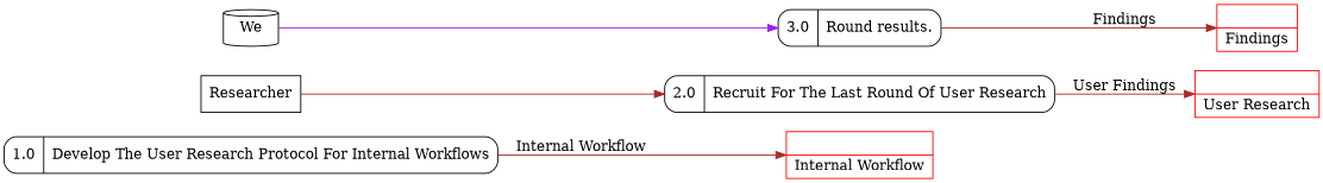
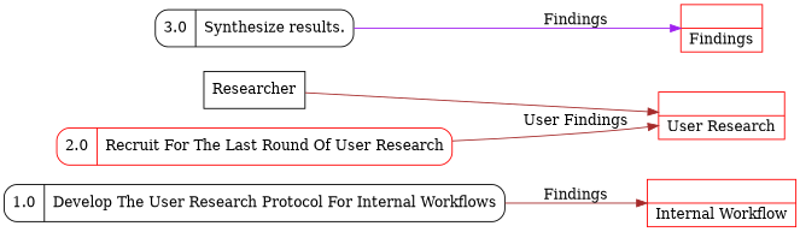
  digraph {
    rankdir=LR
    node [shape=record]
    edge [color=brown]
    n1 [color=red label="<f0>  |<f1> Internal Workflow "]
    n2 [color=red label="<f0>  |<f1> User Research "]
    n3 [label=Researcher shape=box]
-   n4 [label="{<f0> 2.0|<f1> Recruit For The Last Round Of User Research }" shape=Mrecord]
+   n4 [label="{<f0> 2.0|<f1> Recruit For The Last Round Of User Research }" shape=Mrecord color=red]
    n5 [label="{<f0> 1.0|<f1> Develop The User Research Protocol For Internal Workflows }" shape=Mrecord]
-   n6 [label="{<f0> 3.0|<f1> Round results. }" shape=Mrecord]
+   n6 [label="{<f0> 3.0|<f1> Synthesize results. }" shape=Mrecord]
    n7 [color=red label="<f0>  |<f1> Findings "]
-   n8 [label=We shape=cylinder]
-   n3 -> n4
+   n3 -> n2
    n4 -> n2 [label="User Findings"]
-   n5 -> n1 [label="Internal Workflow"]
-   n6 -> n7 [label=Findings]
-   n8 -> n6 [color=purple]
+   n5 -> n1 [label=Findings]
+   n6 -> n7 [color=purple label=Findings]
  }
